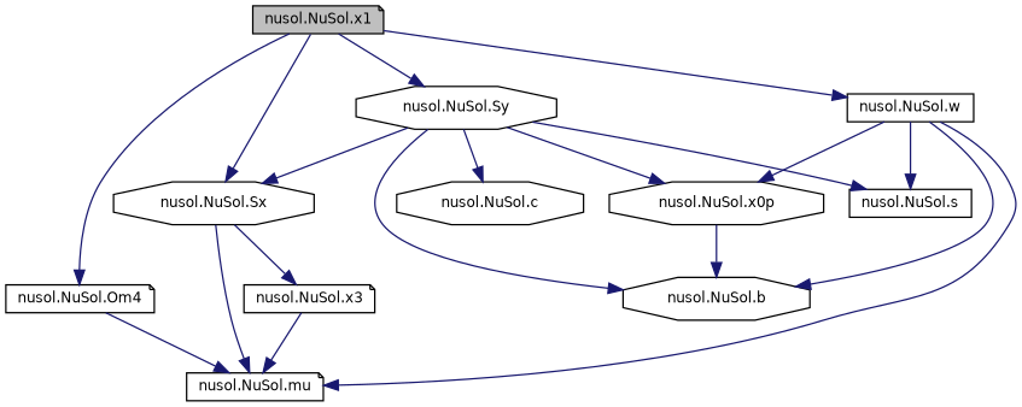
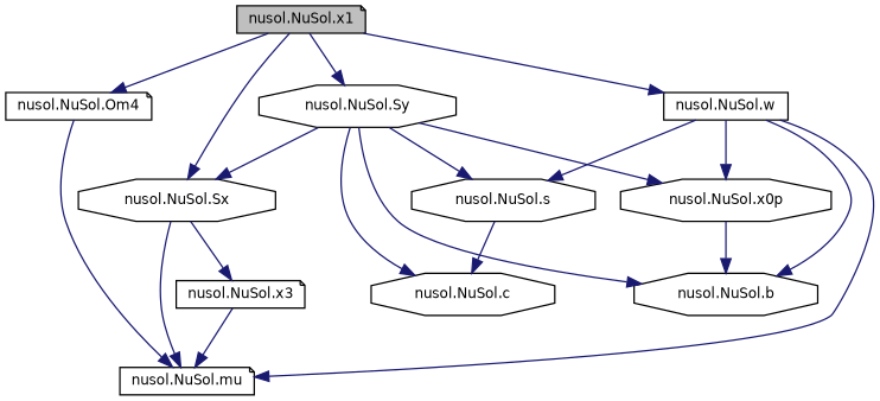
  digraph {
    rankdir=TB
    node [color=black fillcolor=white fontname=Helvetica fontsize=10 shape=octagon style=filled]
    edge [color=midnightblue fontname=Helvetica fontsize=10 labelfontname=Helvetica labelfontsize=10 style=solid]
    n1 [fillcolor=grey75 fontcolor=black height=0.2 label="nusol.NuSol.x1" shape=note width=0.4]
    n2 [height=0.2 label="nusol.NuSol.Om4" shape=note width=0.4]
    n3 [height=0.2 label="nusol.NuSol.Sx" width=0.4]
    n4 [height=0.2 label="nusol.NuSol.Sy" width=0.4]
    n5 [height=0.2 label="nusol.NuSol.w" shape=box width=0.4]
    n6 [height=0.2 label="nusol.NuSol.mu" shape=note width=0.4]
    n7 [height=0.2 label="nusol.NuSol.x3" shape=note width=0.4]
    n8 [height=0.2 label="nusol.NuSol.b" width=0.4]
    n9 [height=0.2 label="nusol.NuSol.c" width=0.4]
-   n10 [height=0.2 label="nusol.NuSol.s" shape=box width=0.4]
+   n10 [height=0.2 label="nusol.NuSol.s" width=0.4]
    n11 [height=0.2 label="nusol.NuSol.x0p" width=0.4]
    n1 -> n2
    n1 -> n3
    n1 -> n4
    n1 -> n5
    n2 -> n6
    n3 -> n6
    n3 -> n7
    n4 -> n3
    n4 -> n8
    n4 -> n9
    n4 -> n10
    n4 -> n11
    n5 -> n6
    n5 -> n8
    n5 -> n10
    n5 -> n11
    n7 -> n6
+   n10 -> n9
    n11 -> n8
  }
